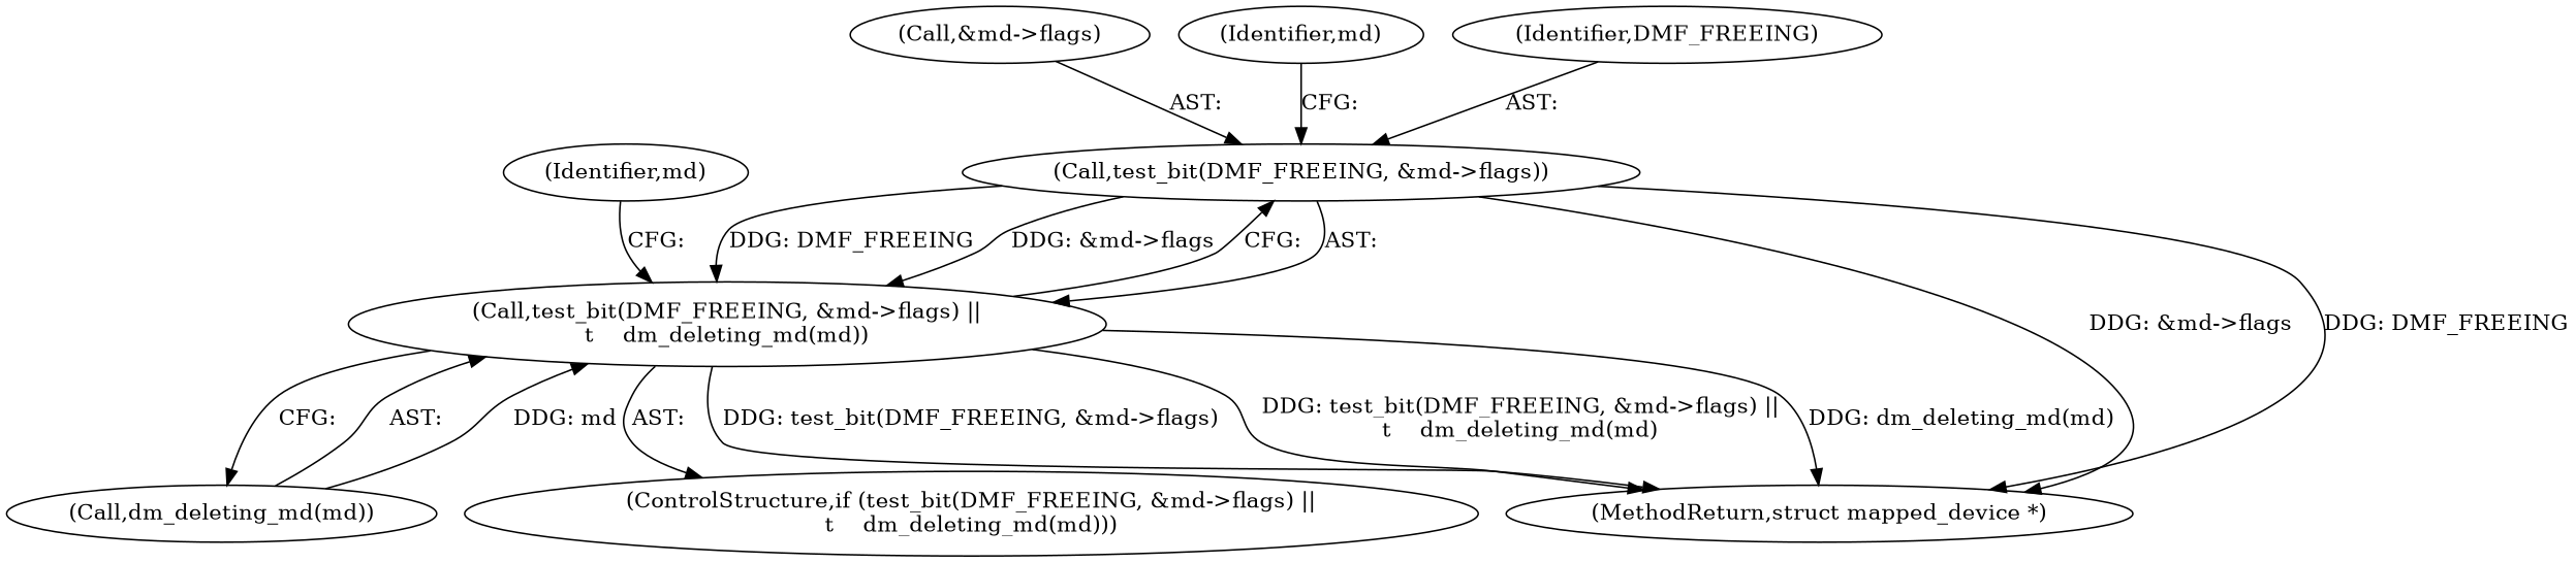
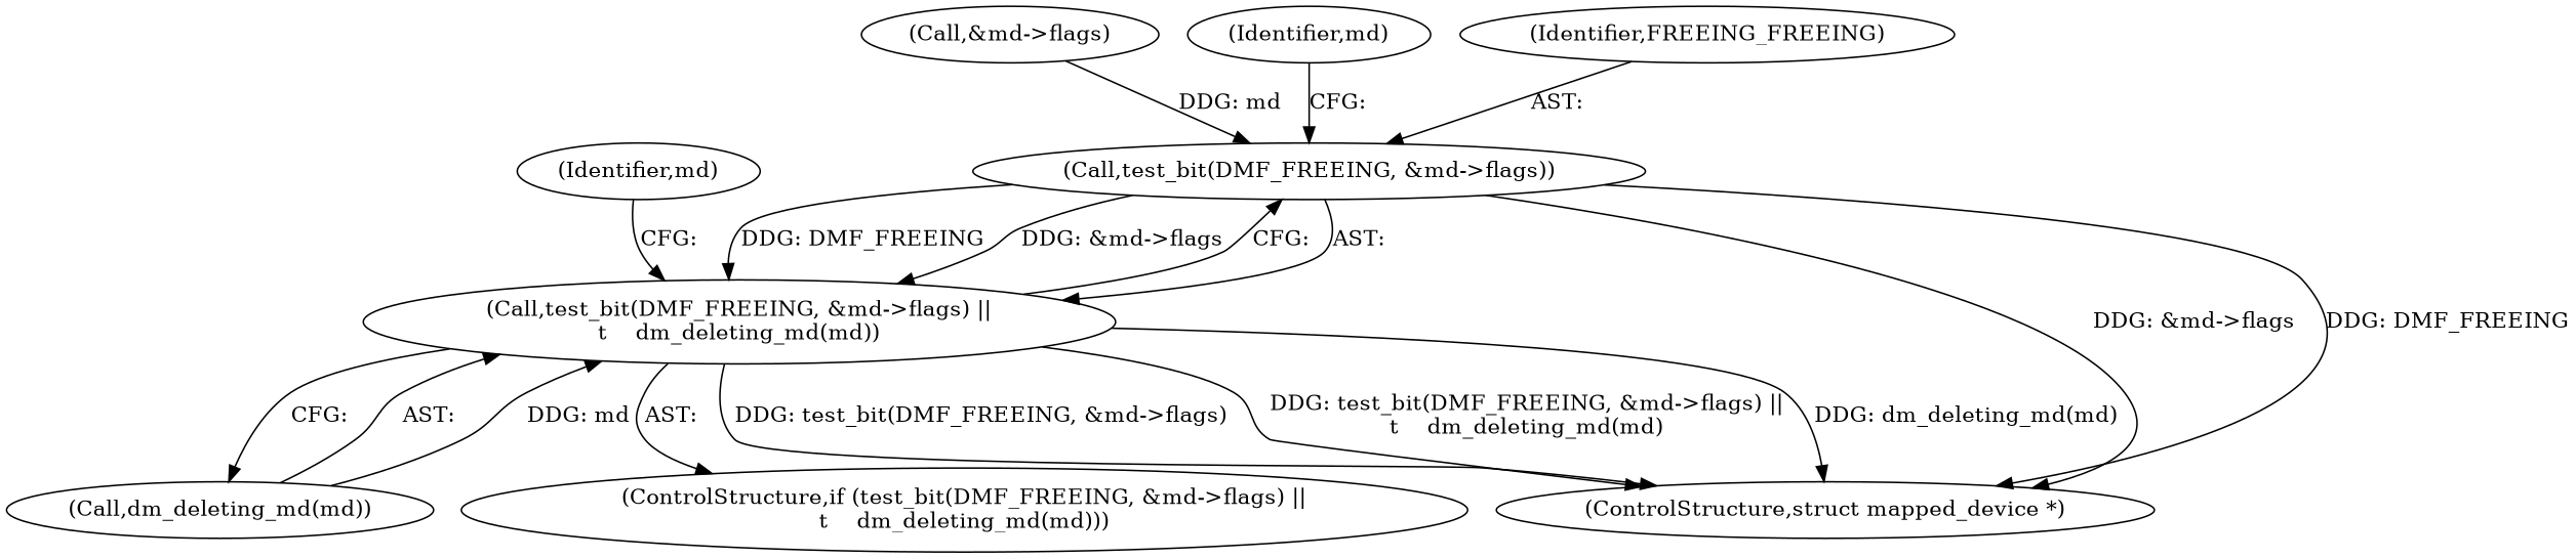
  digraph {
    n1 [label="(Call,test_bit(DMF_FREEING, &md->flags))"]
    n2 [label="(Call,test_bit(DMF_FREEING, &md->flags) ||\n\t    dm_deleting_md(md))"]
-   n3 [label="(MethodReturn,struct mapped_device *)"]
+   n3 [label="(ControlStructure,struct mapped_device *)"]
    n4 [label="(Call,dm_deleting_md(md))"]
    n5 [label="(ControlStructure,if (test_bit(DMF_FREEING, &md->flags) ||\n\t    dm_deleting_md(md)))"]
    n6 [label="(Call,&md->flags)"]
    n7 [label="(Identifier,md)"]
    n8 [label="(Identifier,md)"]
-   n9 [label="(Identifier,DMF_FREEING)"]
+   n9 [label="(Identifier,FREEING_FREEING)"]
    n1 -> n2 [label="AST: "]
    n1 -> n2 [label="DDG: DMF_FREEING"]
    n1 -> n2 [label="DDG: &md->flags"]
    n1 -> n3 [label="DDG: &md->flags"]
    n1 -> n3 [label="DDG: DMF_FREEING"]
    n2 -> n1 [label="CFG: "]
    n2 -> n3 [label="DDG: test_bit(DMF_FREEING, &md->flags) ||\n\t    dm_deleting_md(md)"]
    n2 -> n3 [label="DDG: dm_deleting_md(md)"]
    n2 -> n3 [label="DDG: test_bit(DMF_FREEING, &md->flags)"]
    n2 -> n4 [label="CFG: "]
    n2 -> n5 [label="AST: "]
    n4 -> n2 [label="AST: "]
    n4 -> n2 [label="DDG: md"]
-   n6 -> n1 [label="AST: "]
+   n6 -> n1 [label="DDG: md"]
    n7 -> n1 [label="CFG: "]
    n8 -> n2 [label="CFG: "]
    n9 -> n1 [label="AST: "]
  }
